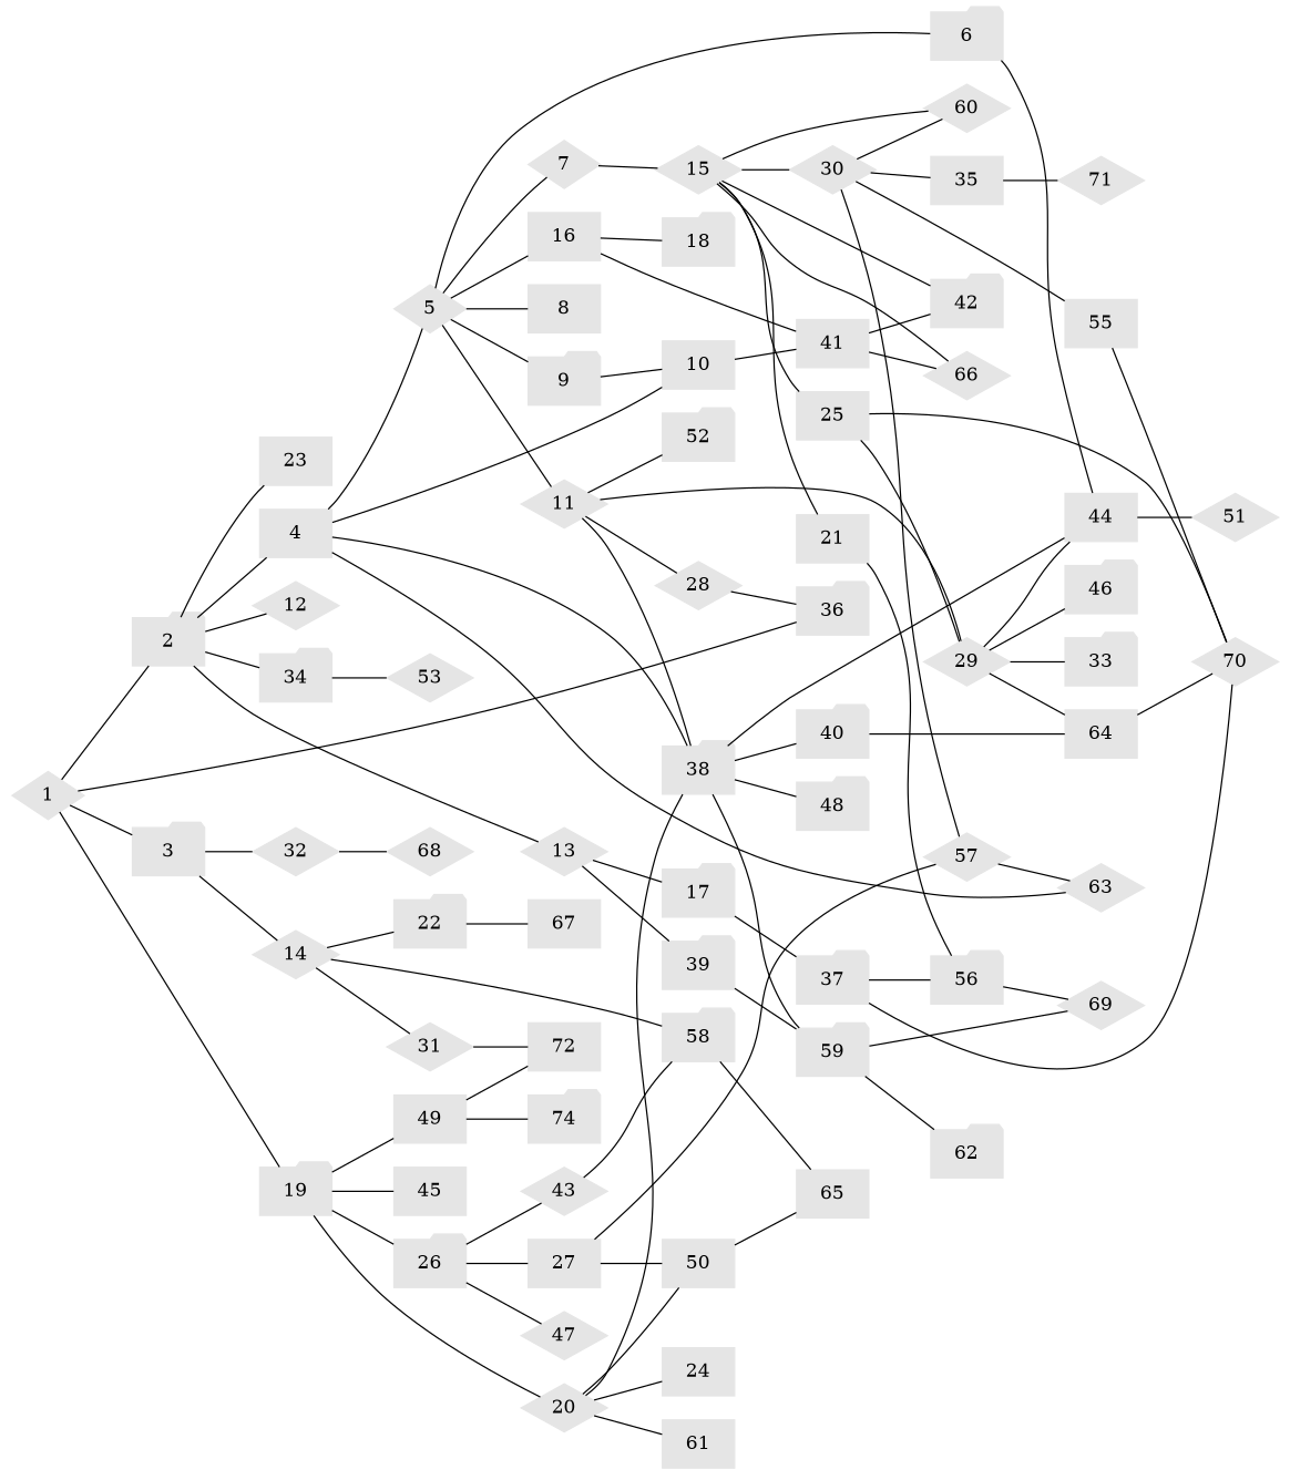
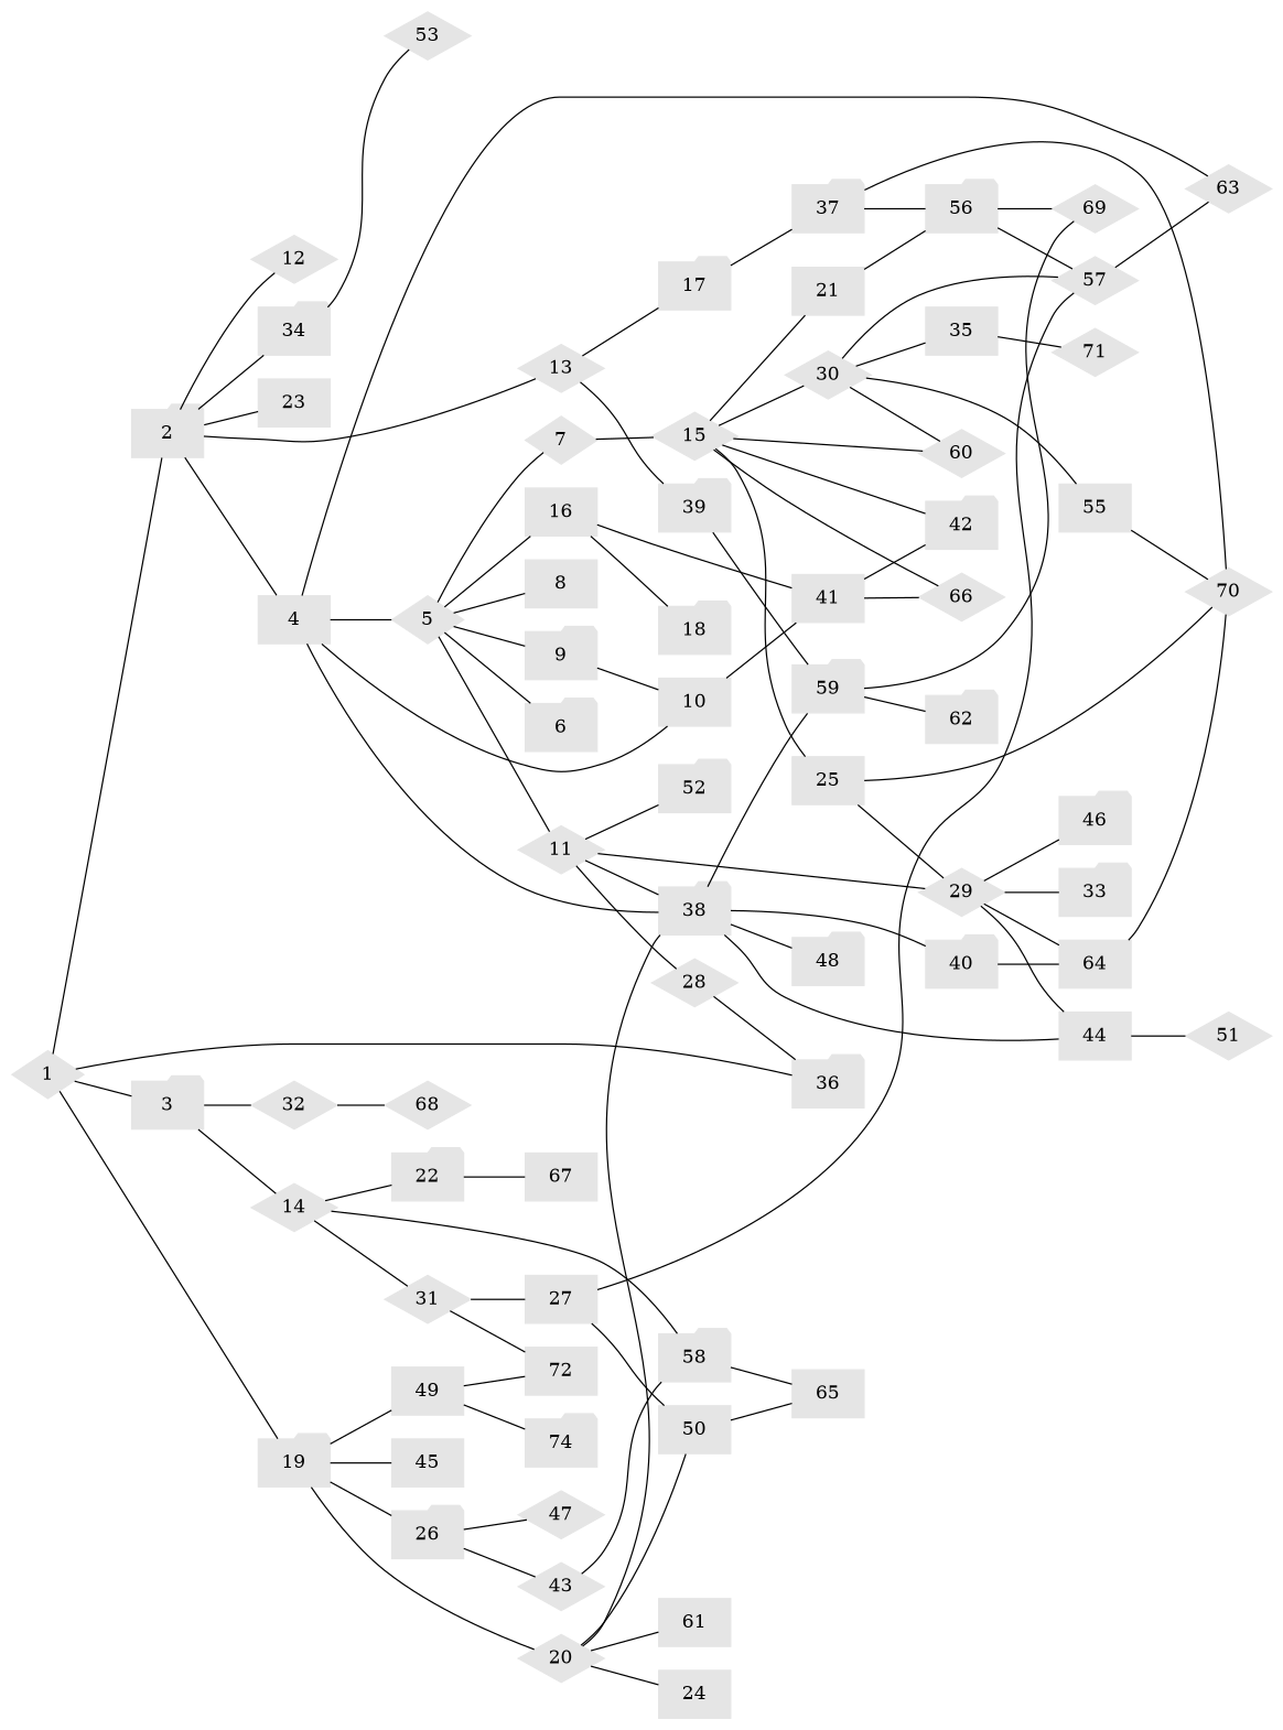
  graph {
    rankdir=LR
    node [color=gray90 shape=diamond style=filled]
    2 [shape=folder]
    1
    3 [shape=folder]
    19 [shape=folder]
    36 [shape=folder]
    4 [shape=box]
    12
    13
    23 [shape=box]
    34 [shape=folder]
    14
    32
    20
    26 [shape=folder]
    45 [shape=box]
    49 [shape=box]
    5
    10 [shape=box]
    38 [shape=folder]
    63
    17 [shape=folder]
    39 [shape=folder]
    53
    22 [shape=folder]
    31
    58 [shape=folder]
    68
    6 [shape=folder]
    7
    8 [shape=box]
    9 [shape=folder]
    11
    16 [shape=box]
    41 [shape=box]
    44 [shape=box]
    40 [shape=folder]
    48 [shape=folder]
    59 [shape=folder]
    15
    28
    29
    52 [shape=folder]
    18 [shape=folder]
    51
    21 [shape=box]
    25 [shape=box]
    30
    42 [shape=folder]
    60
    66
    33 [shape=folder]
    46 [shape=folder]
    64 [shape=box]
    37 [shape=folder]
    67 [shape=box]
    72 [shape=box]
    65 [shape=box]
    56 [shape=folder]
    70
    57
    35 [shape=box]
    55 [shape=box]
    24 [shape=box]
    50 [shape=box]
    61 [shape=box]
    27 [shape=box]
    43
    47
    n69 [label=74 shape=folder]
    69
    71
    62 [shape=folder]
    2 -- 4
    2 -- 12
    2 -- 13
    2 -- 23
    2 -- 34
    1 -- 2
    1 -- 3
    1 -- 19
    1 -- 36
    3 -- 14
    3 -- 32
    19 -- 20
    19 -- 26
    19 -- 45
    19 -- 49
    4 -- 5
    4 -- 10
    4 -- 38
    4 -- 63
    13 -- 17
    13 -- 39
    34 -- 53
    14 -- 22
    14 -- 31
    14 -- 58
    32 -- 68
    20 -- 38
    20 -- 24
    20 -- 50
    20 -- 61
-   26 -- 27
+   31 -- 27
    26 -- 43
    26 -- 47
    49 -- 72
    49 -- n69
    5 -- 6
    5 -- 7
    5 -- 8
    5 -- 9
    5 -- 11
    5 -- 16
    10 -- 41
    38 -- 44
    38 -- 40
    38 -- 48
    38 -- 59
    17 -- 37
    39 -- 59
    22 -- 67
    31 -- 72
    58 -- 65
-   6 -- 44
    7 -- 15
    9 -- 10
    11 -- 38
    11 -- 28
    11 -- 29
    11 -- 52
    16 -- 41
    16 -- 18
    41 -- 42
    41 -- 66
    44 -- 51
    40 -- 64
    59 -- 69
    59 -- 62
    15 -- 21
    15 -- 25
    15 -- 30
    15 -- 42
    15 -- 60
    15 -- 66
    28 -- 36
    29 -- 44
    29 -- 33
    29 -- 46
    29 -- 64
    21 -- 56
    25 -- 29
    25 -- 70
    30 -- 60
    30 -- 57
    30 -- 35
    30 -- 55
    64 -- 70
    37 -- 56
    37 -- 70
+   56 -- 57
    56 -- 69
    57 -- 63
    35 -- 71
    55 -- 70
    50 -- 65
    27 -- 57
    27 -- 50
    43 -- 58
  }
